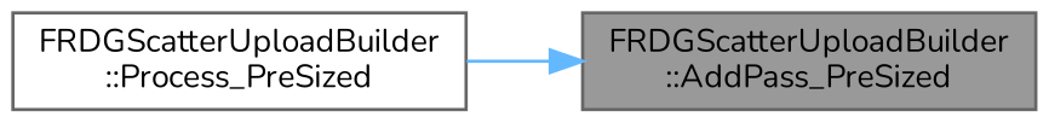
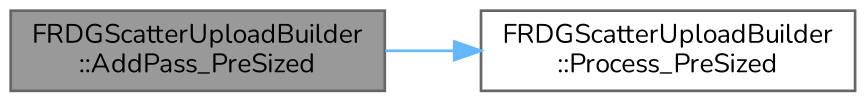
  digraph {
    rankdir=RL
    fontname=Nunito
    node [fontname=Nunito fontsize=10 shape=box style=filled]
    n1 [color=gray40 fillcolor=grey60 fontcolor=black height=0.2 label="FRDGScatterUploadBuilder\l::AddPass_PreSized" width=0.4]
    n2 [color=grey40 fillcolor=white height=0.2 label="FRDGScatterUploadBuilder\l::Process_PreSized" width=0.4]
-   n1 -> n2 [color=steelblue1 dir=back fontname=Nunito fontsize=10 labelfontname=Helvetica labelfontsize=10 style=solid]
+   n2 -> n1 [color=steelblue1 dir=back fontname=Nunito fontsize=10 labelfontname=Helvetica labelfontsize=10 style=solid]
  }
